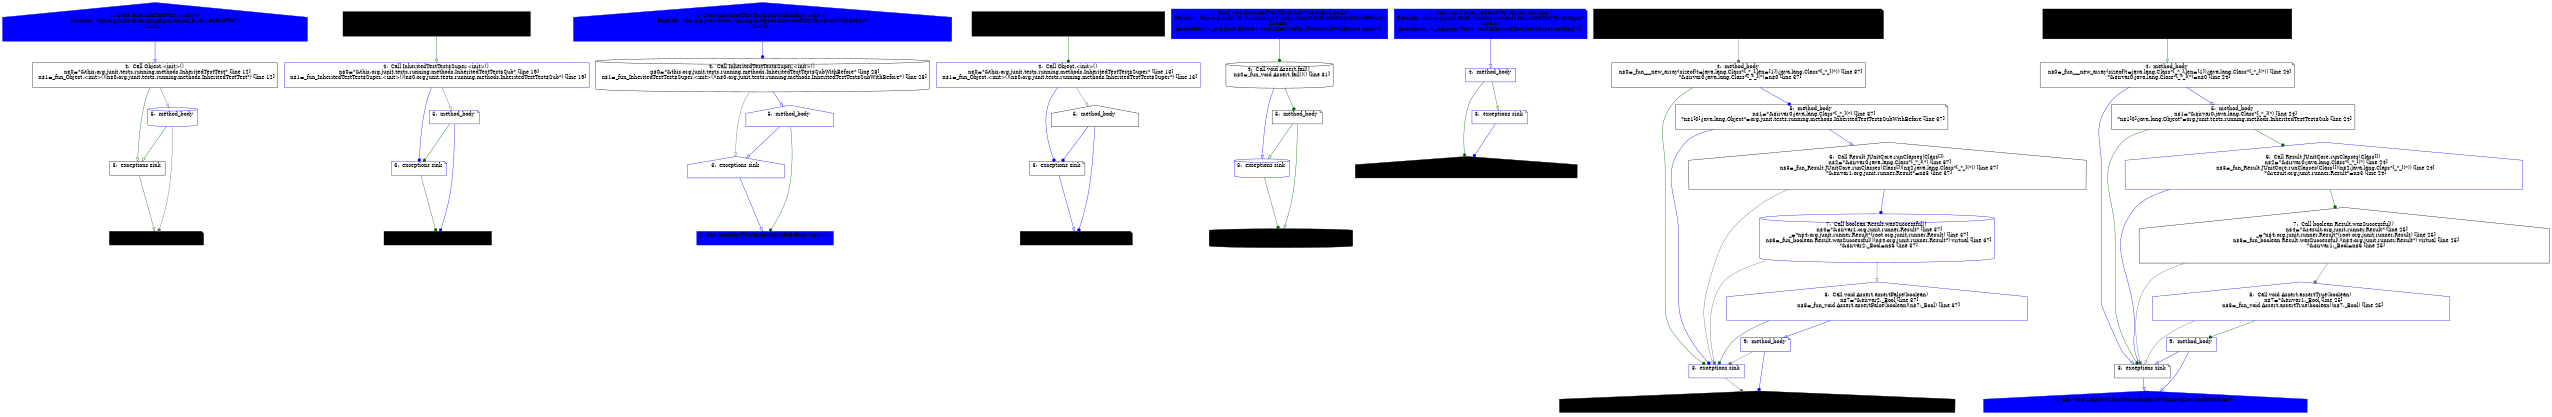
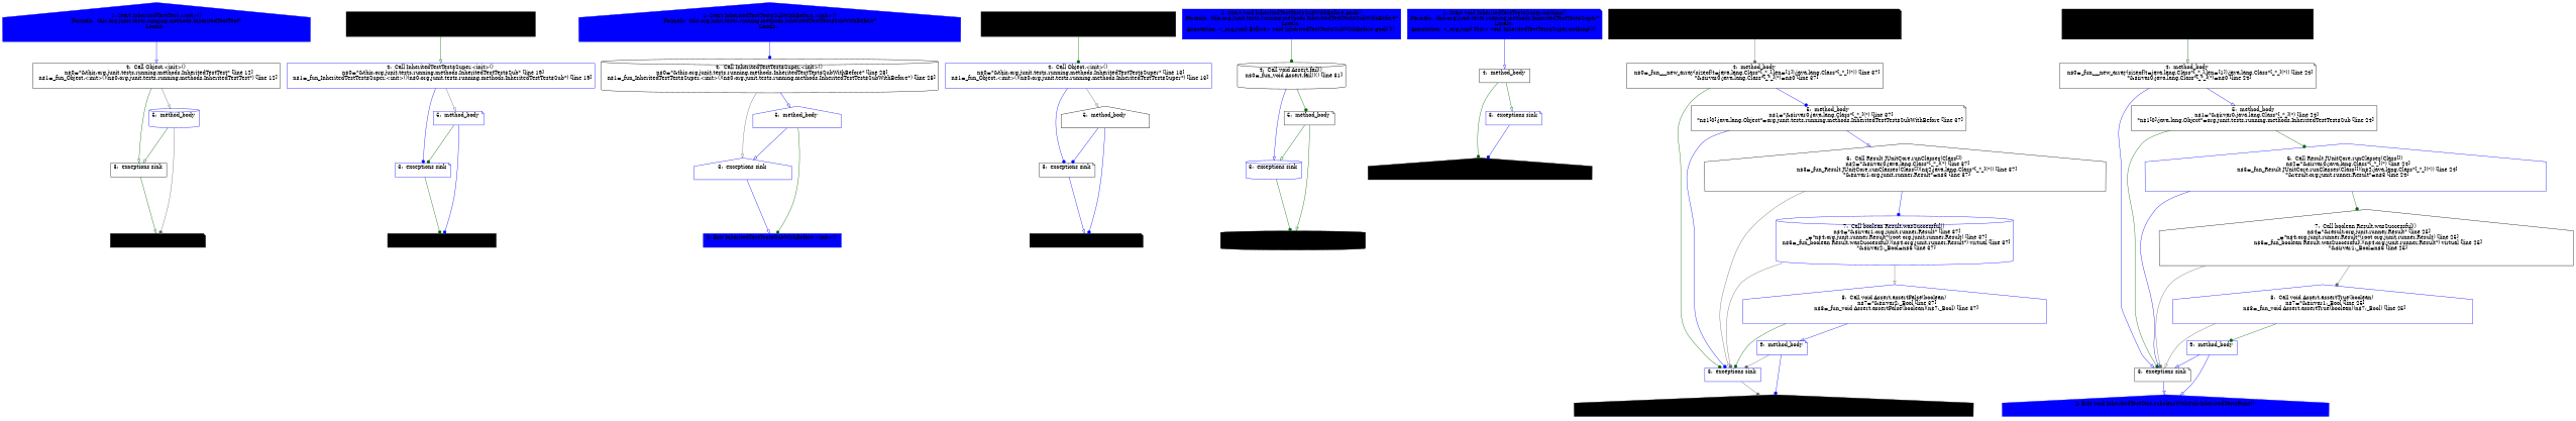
  digraph {
    node [color=black shape=box]
    edge [color=blue arrowhead=dot]
    n1 [color=blue label="1: Start InheritedTestTest.<init>()\nFormals:  this:org.junit.tests.running.methods.InheritedTestTest*\nLocals:  \n  " style=filled shape=house]
    n2 [label="4:  Call Object.<init>() \n   n$0=*&this:org.junit.tests.running.methods.InheritedTestTest* [line 12]\n  n$1=_fun_Object.<init>()(n$0:org.junit.tests.running.methods.InheritedTestTest*) [line 12]\n "]
    n3 [label="3:  exceptions sink \n  "]
    n4 [label="5:  method_body \n  " shape=cylinder color=blue]
    n5 [label="2: Exit InheritedTestTest.<init>() \n  " style=filled shape=note]
    n6 [label="1: Start InheritedTestTest$Sub.<init>()\nFormals:  this:org.junit.tests.running.methods.InheritedTestTest$Sub*\nLocals:  \n  " style=filled]
    n7 [label="4:  Call InheritedTestTest$Super.<init>() \n   n$0=*&this:org.junit.tests.running.methods.InheritedTestTest$Sub* [line 19]\n  n$1=_fun_InheritedTestTest$Super.<init>()(n$0:org.junit.tests.running.methods.InheritedTestTest$Sub*) [line 19]\n " color=blue]
    n8 [label="3:  exceptions sink \n  " shape=note color=blue]
    n9 [label="5:  method_body \n  " shape=note color=blue]
    n10 [label="2: Exit InheritedTestTest$Sub.<init>() \n  " style=filled]
    n11 [color=blue label="1: Start InheritedTestTest$SubWithBefore.<init>()\nFormals:  this:org.junit.tests.running.methods.InheritedTestTest$SubWithBefore*\nLocals:  \n  " style=filled shape=house]
    n12 [label="4:  Call InheritedTestTest$Super.<init>() \n   n$0=*&this:org.junit.tests.running.methods.InheritedTestTest$SubWithBefore* [line 28]\n  n$1=_fun_InheritedTestTest$Super.<init>()(n$0:org.junit.tests.running.methods.InheritedTestTest$SubWithBefore*) [line 28]\n " shape=cylinder]
    n13 [label="3:  exceptions sink \n  " shape=house color=blue]
    n14 [label="5:  method_body \n  " shape=house color=blue]
    n15 [color=blue label="2: Exit InheritedTestTest$SubWithBefore.<init>() \n  " style=filled]
    n16 [label="1: Start InheritedTestTest$Super.<init>()\nFormals:  this:org.junit.tests.running.methods.InheritedTestTest$Super*\nLocals:  \n  " style=filled]
    n17 [label="4:  Call Object.<init>() \n   n$0=*&this:org.junit.tests.running.methods.InheritedTestTest$Super* [line 13]\n  n$1=_fun_Object.<init>()(n$0:org.junit.tests.running.methods.InheritedTestTest$Super*) [line 13]\n " color=blue]
    n18 [label="3:  exceptions sink \n  " shape=note]
    n19 [label="5:  method_body \n  " shape=house]
    n20 [label="2: Exit InheritedTestTest$Super.<init>() \n  " style=filled shape=note]
    n21 [color=blue label="1: Start void InheritedTestTest$SubWithBefore.gack()\nFormals:  this:org.junit.tests.running.methods.InheritedTestTest$SubWithBefore*\nLocals: \nAnnotation: <_org.junit.Before> void InheritedTestTest$SubWithBefore.gack()() \n  " style=filled]
    n22 [label="4:  Call void Assert.fail() \n   n$0=_fun_void Assert.fail()() [line 31]\n " shape=cylinder]
    n23 [label="3:  exceptions sink \n  " shape=cylinder color=blue]
    n24 [label="5:  method_body \n  " shape=note]
    n25 [label="2: Exit void InheritedTestTest$SubWithBefore.gack() \n  " style=filled shape=cylinder]
    n26 [color=blue label="1: Start void InheritedTestTest$Super.nothing()\nFormals:  this:org.junit.tests.running.methods.InheritedTestTest$Super*\nLocals: \nAnnotation: <_org.junit.Test> void InheritedTestTest$Super.nothing()() \n  " style=filled shape=note]
-   n27 [label="4:  method_body \n  " color=blue]
+   n27 [label="4:  method_body \n  "]
    n28 [label="2: Exit void InheritedTestTest$Super.nothing() \n  " style=filled shape=house]
    n29 [label="3:  exceptions sink \n  " shape=note color=blue]
    n30 [label="1: Start void InheritedTestTest.subclassWithInheritedTestAndOwnBeforeRunsBefore()\nFormals:  this:org.junit.tests.running.methods.InheritedTestTest*\nLocals:  $irvar2:void $irvar1:void $irvar0:void\nAnnotation: <_org.junit.Test> void InheritedTestTest.subclassWithInheritedTestAndOwnBeforeRunsBefore()() \n  " style=filled shape=note]
    n31 [label="4:  method_body \n   n$0=_fun___new_array(sizeof(t=java.lang.Class*[_*_];len=[1]):java.lang.Class*[_*_](*)) [line 37]\n  *&$irvar0:java.lang.Class*[_*_](*)=n$0 [line 37]\n "]
    n32 [label="3:  exceptions sink \n  " color=blue]
    n33 [label="5:  method_body \n   n$1=*&$irvar0:java.lang.Class*[_*_](*) [line 37]\n  *n$1[0]:java.lang.Object*=org.junit.tests.running.methods.InheritedTestTest$SubWithBefore [line 37]\n " shape=note]
    n34 [label="2: Exit void InheritedTestTest.subclassWithInheritedTestAndOwnBeforeRunsBefore() \n  " style=filled shape=house]
    n35 [label="6:  Call Result JUnitCore.runClasses(Class[]) \n   n$2=*&$irvar0:java.lang.Class*[_*_](*) [line 37]\n  n$3=_fun_Result JUnitCore.runClasses(Class[])(n$2:java.lang.Class*[_*_](*)) [line 37]\n  *&$irvar1:org.junit.runner.Result*=n$3 [line 37]\n " shape=house]
    n36 [label="7:  Call boolean Result.wasSuccessful() \n   n$4=*&$irvar1:org.junit.runner.Result* [line 37]\n  _=*n$4:org.junit.runner.Result*(root org.junit.runner.Result) [line 37]\n  n$6=_fun_boolean Result.wasSuccessful()(n$4:org.junit.runner.Result*) virtual [line 37]\n  *&$irvar2:_Bool=n$6 [line 37]\n " shape=cylinder color=blue]
    n37 [label="8:  Call void Assert.assertFalse(boolean) \n   n$7=*&$irvar2:_Bool [line 37]\n  n$8=_fun_void Assert.assertFalse(boolean)(n$7:_Bool) [line 37]\n " shape=house color=blue]
    n38 [label="9:  method_body \n  " shape=note color=blue]
    n39 [label="1: Start void InheritedTestTest.subclassWithOnlyInheritedTestsRuns()\nFormals:  this:org.junit.tests.running.methods.InheritedTestTest*\nLocals:  $irvar1:void $irvar0:void result:org.junit.runner.Result*\nAnnotation: <_org.junit.Test> void InheritedTestTest.subclassWithOnlyInheritedTestsRuns()() \n  " style=filled]
    n40 [label="4:  method_body \n   n$0=_fun___new_array(sizeof(t=java.lang.Class*[_*_];len=[1]):java.lang.Class*[_*_](*)) [line 24]\n  *&$irvar0:java.lang.Class*[_*_](*)=n$0 [line 24]\n " shape=note]
    n41 [label="3:  exceptions sink \n  " shape=note]
    n42 [label="5:  method_body \n   n$1=*&$irvar0:java.lang.Class*[_*_](*) [line 24]\n  *n$1[0]:java.lang.Object*=org.junit.tests.running.methods.InheritedTestTest$Sub [line 24]\n "]
    n43 [color=blue label="2: Exit void InheritedTestTest.subclassWithOnlyInheritedTestsRuns() \n  " style=filled shape=house]
    n44 [label="6:  Call Result JUnitCore.runClasses(Class[]) \n   n$2=*&$irvar0:java.lang.Class*[_*_](*) [line 24]\n  n$3=_fun_Result JUnitCore.runClasses(Class[])(n$2:java.lang.Class*[_*_](*)) [line 24]\n  *&result:org.junit.runner.Result*=n$3 [line 24]\n " shape=house color=blue]
    n45 [label="7:  Call boolean Result.wasSuccessful() \n   n$4=*&result:org.junit.runner.Result* [line 25]\n  _=*n$4:org.junit.runner.Result*(root org.junit.runner.Result) [line 25]\n  n$6=_fun_boolean Result.wasSuccessful()(n$4:org.junit.runner.Result*) virtual [line 25]\n  *&$irvar1:_Bool=n$6 [line 25]\n " shape=house]
    n46 [label="8:  Call void Assert.assertTrue(boolean) \n   n$7=*&$irvar1:_Bool [line 25]\n  n$8=_fun_void Assert.assertTrue(boolean)(n$7:_Bool) [line 25]\n " shape=house color=blue]
    n47 [label="9:  method_body \n  " color=blue]
    n1 -> n2 [arrowhead=onormal]
    n2 -> n3 [color=darkgreen arrowhead=onormal]
    n2 -> n4 [color=gray40 arrowhead=onormal]
    n3 -> n5 [color=darkgreen arrowhead=onormal]
    n4 -> n3 [color=darkgreen arrowhead=onormal]
    n4 -> n5 [color=gray40]
    n6 -> n7 [color=darkgreen arrowhead=onormal]
    n7 -> n8
    n7 -> n9 [color=gray40 arrowhead=onormal]
    n8 -> n10 [color=darkgreen]
    n9 -> n8 [color=darkgreen]
    n9 -> n10
    n11 -> n12
    n12 -> n13 [color=gray40 arrowhead=onormal]
    n12 -> n14 [arrowhead=onormal]
    n13 -> n15 [arrowhead=onormal]
    n14 -> n13 [arrowhead=onormal]
    n14 -> n15 [color=darkgreen]
    n16 -> n17 [color=darkgreen]
    n17 -> n18
    n17 -> n19 [color=gray40 arrowhead=onormal]
    n18 -> n20 [arrowhead=onormal]
    n19 -> n18
    n19 -> n20
    n21 -> n22 [color=darkgreen]
    n22 -> n23 [arrowhead=onormal]
    n22 -> n24 [color=darkgreen]
    n23 -> n25 [color=darkgreen]
    n24 -> n23 [color=darkgreen arrowhead=onormal]
    n24 -> n25 [color=darkgreen arrowhead=onormal]
    n26 -> n27 [arrowhead=onormal]
    n27 -> n28 [color=darkgreen]
    n27 -> n29 [color=darkgreen arrowhead=onormal]
    n29 -> n28
    n30 -> n31 [color=gray40]
    n31 -> n32 [color=darkgreen]
    n31 -> n33
    n32 -> n34 [color=gray40]
    n33 -> n32
    n33 -> n35 [arrowhead=onormal]
    n35 -> n32 [color=gray40 arrowhead=onormal]
    n35 -> n36
    n36 -> n32 [color=gray40]
    n36 -> n37 [color=gray40 arrowhead=onormal]
    n37 -> n32 [color=darkgreen]
    n37 -> n38 [arrowhead=onormal]
    n38 -> n32 [color=gray40]
    n38 -> n34
    n39 -> n40 [color=darkgreen arrowhead=onormal]
    n40 -> n41 [arrowhead=onormal]
    n40 -> n42 [arrowhead=onormal]
    n41 -> n43 [arrowhead=onormal]
    n42 -> n41 [color=darkgreen]
    n42 -> n44 [color=darkgreen]
    n44 -> n41 [arrowhead=onormal]
    n44 -> n45 [color=darkgreen]
    n45 -> n41 [color=gray40]
    n45 -> n46 [color=gray40]
    n46 -> n41 [color=gray40 arrowhead=onormal]
    n46 -> n47 [color=darkgreen]
    n47 -> n41 [arrowhead=onormal]
    n47 -> n43 [arrowhead=onormal]
  }
